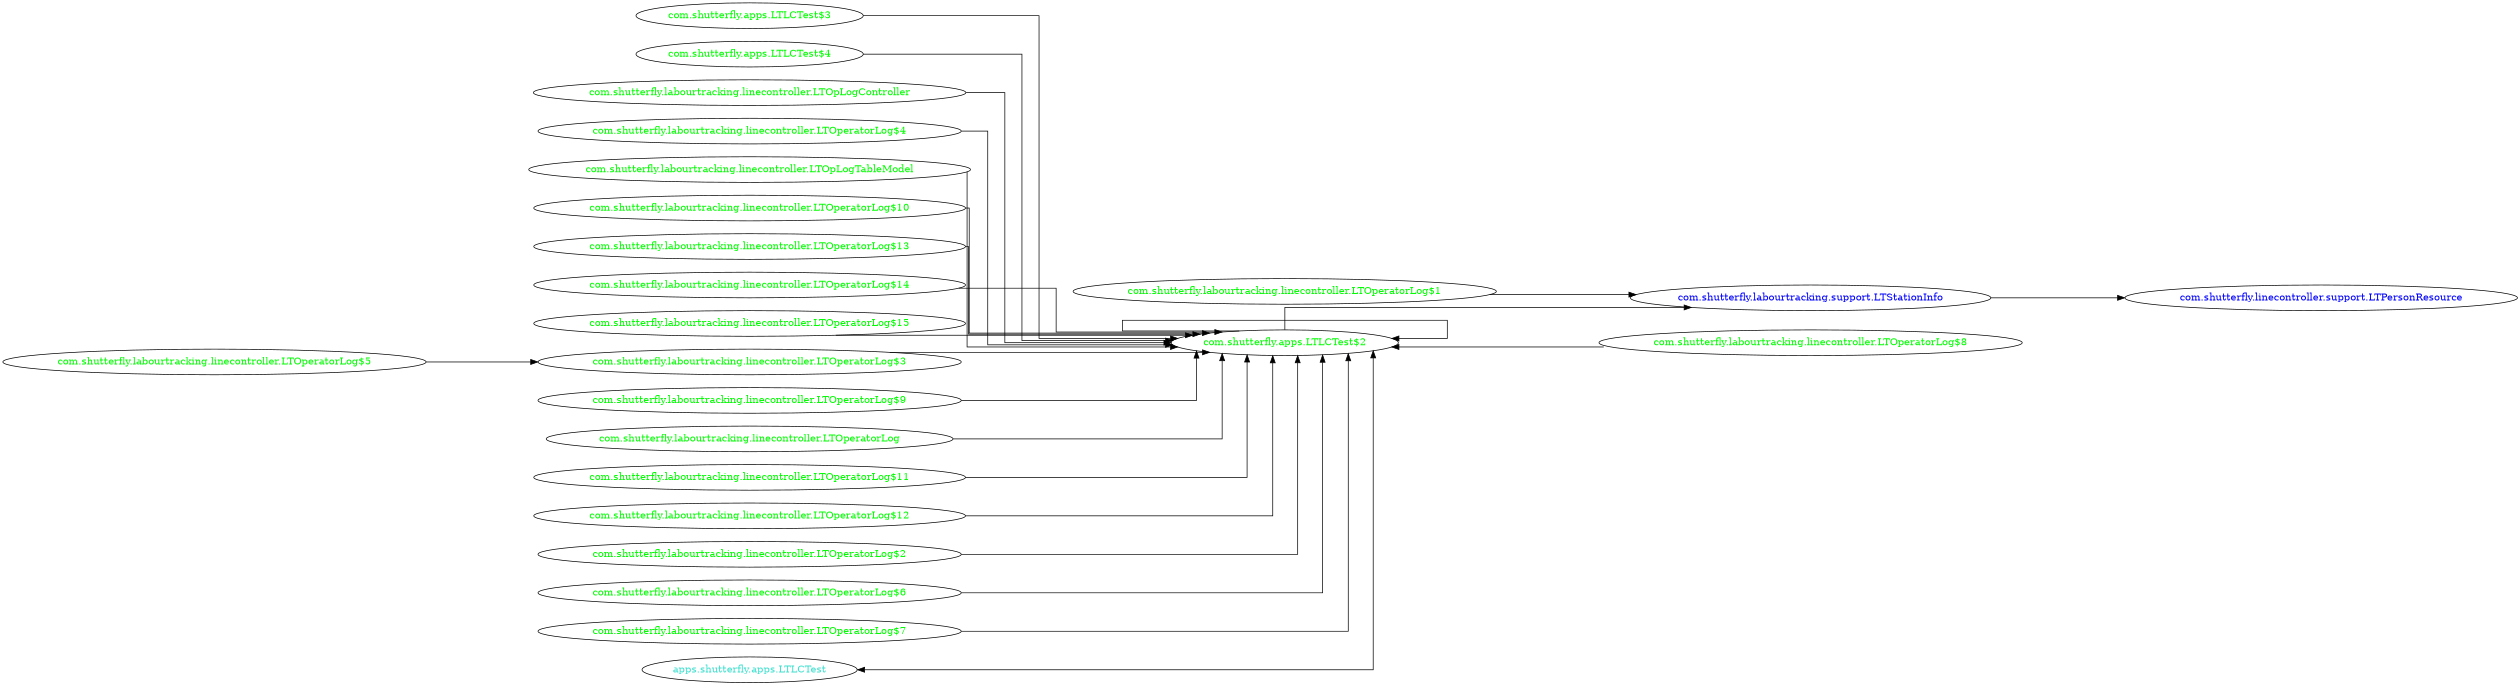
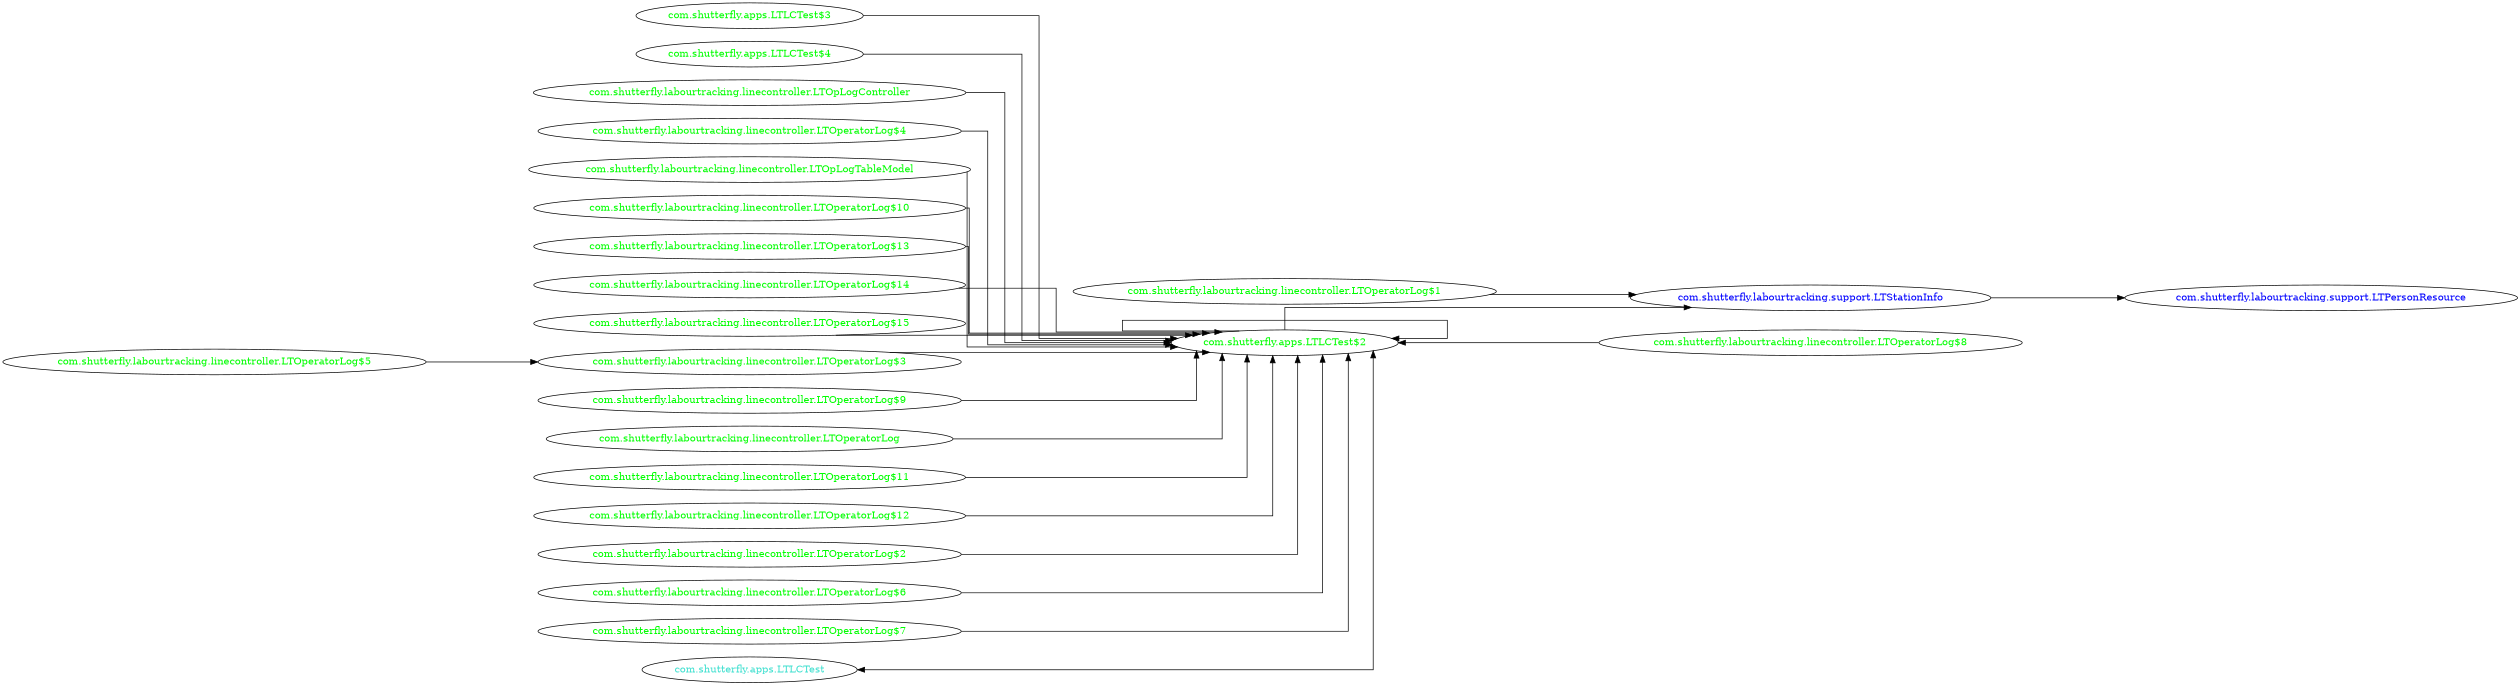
  digraph {
    concentrate=true
    rankdir=LR
    ranksep=2.0
    splines=ortho
    node [fontcolor=green]
    "com.shutterfly.apps.LTLCTest$2"
    "com.shutterfly.labourtracking.support.LTStationInfo" [fontcolor=blue]
-   "com.shutterfly.labourtracking.support.LTPersonResource" [fontcolor=blue label="com.shutterfly.linecontroller.support.LTPersonResource"]
+   "com.shutterfly.labourtracking.support.LTPersonResource" [fontcolor=blue]
    "com.shutterfly.apps.LTLCTest$3"
    "com.shutterfly.apps.LTLCTest$4"
    "com.shutterfly.labourtracking.linecontroller.LTOpLogController"
    "com.shutterfly.labourtracking.linecontroller.LTOperatorLog$4"
    "com.shutterfly.labourtracking.linecontroller.LTOpLogTableModel"
    "com.shutterfly.labourtracking.linecontroller.LTOperatorLog$10"
    "com.shutterfly.labourtracking.linecontroller.LTOperatorLog$13"
    "com.shutterfly.labourtracking.linecontroller.LTOperatorLog$14"
    "com.shutterfly.labourtracking.linecontroller.LTOperatorLog$15"
    "com.shutterfly.labourtracking.linecontroller.LTOperatorLog$3"
    "com.shutterfly.labourtracking.linecontroller.LTOperatorLog$5"
    "com.shutterfly.labourtracking.linecontroller.LTOperatorLog$8"
    "com.shutterfly.labourtracking.linecontroller.LTOperatorLog$9"
    "com.shutterfly.labourtracking.linecontroller.LTOperatorLog"
    "com.shutterfly.labourtracking.linecontroller.LTOperatorLog$1"
    "com.shutterfly.labourtracking.linecontroller.LTOperatorLog$11"
    "com.shutterfly.labourtracking.linecontroller.LTOperatorLog$12"
    "com.shutterfly.labourtracking.linecontroller.LTOperatorLog$2"
    "com.shutterfly.labourtracking.linecontroller.LTOperatorLog$6"
    "com.shutterfly.labourtracking.linecontroller.LTOperatorLog$7"
-   "com.shutterfly.apps.LTLCTest" [fontcolor=turquoise label="apps.shutterfly.apps.LTLCTest"]
+   "com.shutterfly.apps.LTLCTest" [fontcolor=turquoise]
    "com.shutterfly.apps.LTLCTest$2" -> "com.shutterfly.apps.LTLCTest$2"
    "com.shutterfly.apps.LTLCTest$2" -> "com.shutterfly.labourtracking.support.LTStationInfo"
    "com.shutterfly.labourtracking.support.LTStationInfo" -> "com.shutterfly.labourtracking.support.LTPersonResource"
    "com.shutterfly.apps.LTLCTest$3" -> "com.shutterfly.apps.LTLCTest$2"
    "com.shutterfly.apps.LTLCTest$4" -> "com.shutterfly.apps.LTLCTest$2"
    "com.shutterfly.labourtracking.linecontroller.LTOpLogController" -> "com.shutterfly.apps.LTLCTest$2"
    "com.shutterfly.labourtracking.linecontroller.LTOperatorLog$4" -> "com.shutterfly.apps.LTLCTest$2"
    "com.shutterfly.labourtracking.linecontroller.LTOpLogTableModel" -> "com.shutterfly.apps.LTLCTest$2"
    "com.shutterfly.labourtracking.linecontroller.LTOperatorLog$10" -> "com.shutterfly.apps.LTLCTest$2"
    "com.shutterfly.labourtracking.linecontroller.LTOperatorLog$13" -> "com.shutterfly.apps.LTLCTest$2"
    "com.shutterfly.labourtracking.linecontroller.LTOperatorLog$14" -> "com.shutterfly.apps.LTLCTest$2"
    "com.shutterfly.labourtracking.linecontroller.LTOperatorLog$15" -> "com.shutterfly.apps.LTLCTest$2"
    "com.shutterfly.labourtracking.linecontroller.LTOperatorLog$3" -> "com.shutterfly.apps.LTLCTest$2"
    "com.shutterfly.labourtracking.linecontroller.LTOperatorLog$5" -> "com.shutterfly.labourtracking.linecontroller.LTOperatorLog$3"
-   "com.shutterfly.apps.LTLCTest$2" -> "com.shutterfly.labourtracking.linecontroller.LTOperatorLog$8"
+   "com.shutterfly.labourtracking.linecontroller.LTOperatorLog$8" -> "com.shutterfly.apps.LTLCTest$2"
    "com.shutterfly.labourtracking.linecontroller.LTOperatorLog$9" -> "com.shutterfly.apps.LTLCTest$2"
    "com.shutterfly.labourtracking.linecontroller.LTOperatorLog" -> "com.shutterfly.apps.LTLCTest$2"
    "com.shutterfly.labourtracking.linecontroller.LTOperatorLog$1" -> "com.shutterfly.labourtracking.support.LTStationInfo"
    "com.shutterfly.labourtracking.linecontroller.LTOperatorLog$11" -> "com.shutterfly.apps.LTLCTest$2"
    "com.shutterfly.labourtracking.linecontroller.LTOperatorLog$12" -> "com.shutterfly.apps.LTLCTest$2"
    "com.shutterfly.labourtracking.linecontroller.LTOperatorLog$2" -> "com.shutterfly.apps.LTLCTest$2"
    "com.shutterfly.labourtracking.linecontroller.LTOperatorLog$6" -> "com.shutterfly.apps.LTLCTest$2"
    "com.shutterfly.labourtracking.linecontroller.LTOperatorLog$7" -> "com.shutterfly.apps.LTLCTest$2"
    "com.shutterfly.apps.LTLCTest" -> "com.shutterfly.apps.LTLCTest$2" [dir=both]
  }
